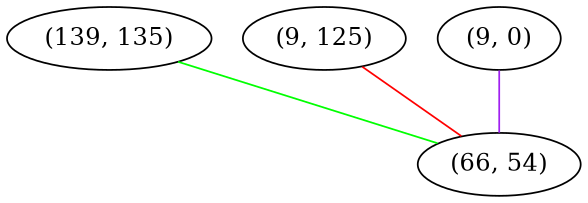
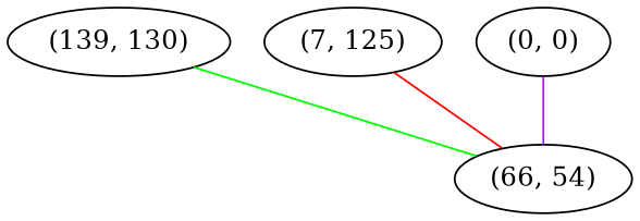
  graph {
    n1 [label="(66, 54)"]
-   "(139, 135)"
-   "(9, 125)"
-   "(0, 0)" [label="(9, 0)"]
+   "(139, 135)" [label="(139, 130)"]
+   "(9, 125)" [label="(7, 125)"]
+   "(0, 0)"
    "(139, 135)" -- n1 [color=green weight=2]
    "(9, 125)" -- n1 [color=red weight=1]
    "(0, 0)" -- n1 [color=purple weight=4]
  }
